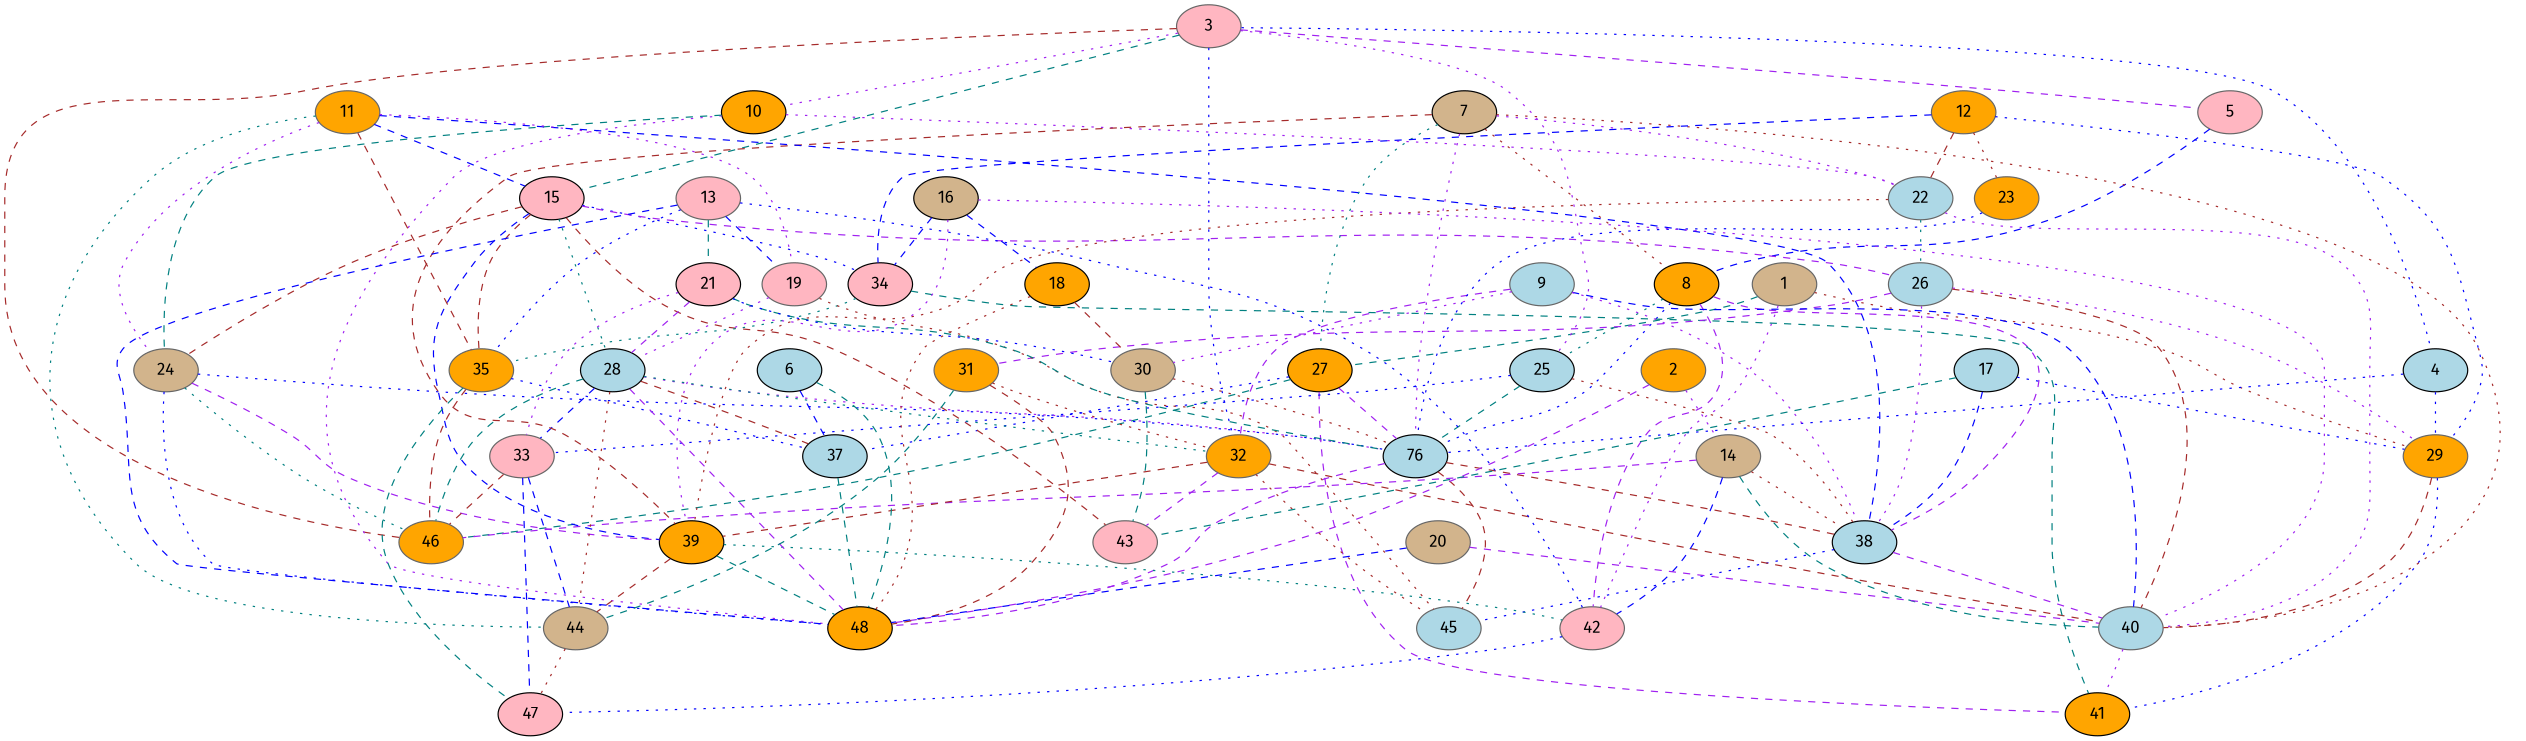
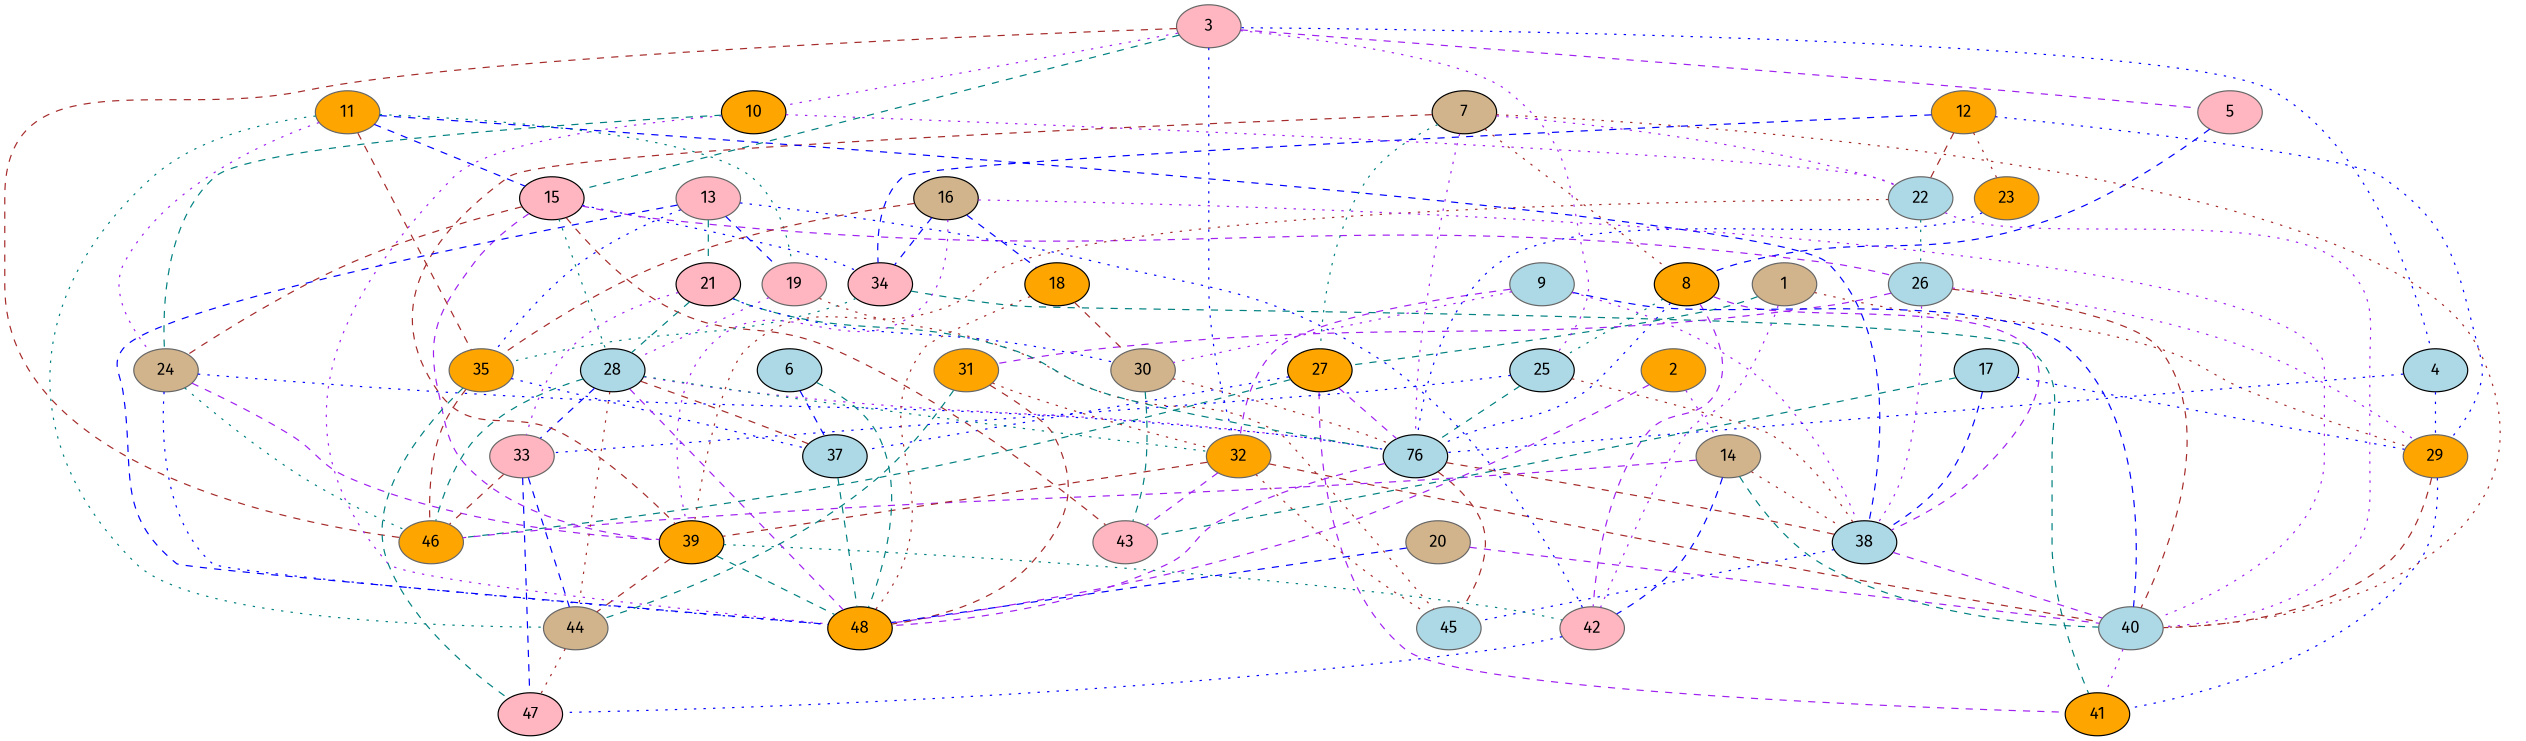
  graph {
    fontname="Fira Sans"
    node [color=gray40 fillcolor=orange fontname="Fira Sans" style=filled]
    edge [color=purple fontname="Fira Sans" style=dashed weight=1.0]
    1 [fillcolor=tan]
    27 [color=black]
    29
    42 [fillcolor=lightpink]
    46
    n6 [color=black fillcolor=lightblue label=76]
    37 [color=black fillcolor=lightblue]
    41 [color=black]
    40 [fillcolor=lightblue]
    47 [color=black fillcolor=lightpink]
    14 [fillcolor=tan]
    2
    48 [color=black]
    38 [color=black fillcolor=lightblue]
    3 [fillcolor=lightpink]
    4 [color=black fillcolor=lightblue]
    5 [fillcolor=lightpink]
    10 [color=black]
    15 [color=black fillcolor=lightpink]
    25 [color=black fillcolor=lightblue]
    32
    8 [color=black]
    22 [fillcolor=lightblue]
    24 [fillcolor=tan]
    39 [color=black]
    35
    34 [color=black fillcolor=lightpink]
    26 [fillcolor=lightblue]
    28 [color=black fillcolor=lightblue]
    43 [fillcolor=lightpink]
    33 [fillcolor=lightpink]
    45 [fillcolor=lightblue]
    6 [color=black fillcolor=lightblue]
    7 [color=black fillcolor=tan]
    44 [fillcolor=tan]
    9 [fillcolor=lightblue]
    30 [fillcolor=tan]
    11
    19 [fillcolor=lightpink]
    12
    23
    13 [fillcolor=lightpink]
    21 [color=black fillcolor=lightpink]
    31
    16 [color=black fillcolor=tan]
    18 [color=black]
    17 [color=black fillcolor=lightblue]
    20 [fillcolor=tan]
    1 -- 27 [color=teal]
    1 -- 29 [color=brown style=dotted]
    1 -- 42 [style=dotted]
    27 -- 46 [color=teal]
    27 -- n6
    27 -- 37 [color=blue style=dotted]
    27 -- 41
    29 -- 41 [color=blue style=dotted]
    29 -- 40 [color=brown]
    42 -- 47 [color=blue style=dotted]
    n6 -- 48
    n6 -- 38 [color=brown]
    n6 -- 45 [color=brown]
    37 -- 48 [color=teal]
    40 -- 41 [style=dotted]
    14 -- 42 [color=blue]
    14 -- 46
    14 -- 40 [color=teal weight=2.0]
    14 -- 38 [color=brown style=dotted]
    2 -- 14 [style=dotted]
    2 -- 48
    38 -- 40
    38 -- 45 [color=blue style=dotted]
    3 -- 46 [color=brown]
    3 -- 4 [color=blue style=dotted]
    3 -- 5
    3 -- 10 [style=dotted]
    3 -- 15 [color=teal]
    3 -- 25 [style=dotted]
    3 -- 32 [color=blue style=dotted]
    4 -- 29 [color=blue style=dotted]
    4 -- n6 [color=blue style=dotted]
    5 -- 8 [color=blue]
    10 -- 48 [style=dotted]
    10 -- 22 [style=dotted]
    10 -- 24 [color=teal]
    15 -- 24 [color=brown]
-   15 -- 39 [color=blue]
-   15 -- 35 [color=brown]
+   15 -- 39
+   16 -- 35 [color=brown]
    15 -- 34 [color=blue style=dotted]
    15 -- 26
    15 -- 28 [color=teal style=dotted]
    15 -- 43 [color=brown]
    25 -- n6 [color=teal]
    25 -- 38 [color=brown style=dotted weight=2.0]
    25 -- 33 [color=blue style=dotted]
    32 -- 40 [color=brown]
    32 -- 39 [color=brown]
    32 -- 43
    32 -- 45 [color=brown style=dotted]
    8 -- 42
    8 -- n6 [color=blue style=dotted]
    8 -- 38
    8 -- 25 [color=teal style=dotted]
    22 -- 40 [style=dotted]
    22 -- 39 [color=brown style=dotted]
    22 -- 26 [color=teal style=dotted]
    24 -- 46 [color=teal style=dotted]
    24 -- n6 [color=blue style=dotted]
    24 -- 48 [color=blue style=dotted]
    24 -- 39
    39 -- 42 [color=teal style=dotted]
    39 -- 48 [color=teal weight=2.0]
    39 -- 44 [color=brown]
    35 -- 46 [color=brown]
    35 -- 37 [color=blue style=dotted]
    35 -- 47 [color=teal]
    34 -- 41 [color=teal]
    34 -- 35 [color=teal style=dotted]
    26 -- 29 [style=dotted]
    26 -- 40 [color=brown]
    26 -- 38 [style=dotted]
    26 -- 31
    28 -- 46 [color=teal]
    28 -- n6 [style=dotted]
    28 -- 37 [color=brown]
    28 -- 48
    28 -- 32 [color=teal style=dotted]
    28 -- 33 [color=blue]
    28 -- 44 [color=brown style=dotted]
    33 -- 46 [color=brown]
    33 -- 47 [color=blue]
    33 -- 44 [color=blue]
    6 -- 37 [color=blue]
    6 -- 48 [color=teal]
    7 -- 27 [color=teal style=dotted]
    7 -- n6 [style=dotted]
    7 -- 40 [color=brown style=dotted]
    7 -- 8 [color=brown style=dotted]
    7 -- 22 [style=dotted]
    7 -- 39 [color=brown]
    44 -- 47 [color=brown style=dotted]
    9 -- 40 [color=blue]
    9 -- 38 [style=dotted]
    9 -- 32
    9 -- 30 [style=dotted]
    30 -- n6 [color=brown style=dotted]
    30 -- 43 [color=teal]
    11 -- 38 [color=blue]
    11 -- 15 [color=blue]
    11 -- 24 [style=dotted]
    11 -- 35 [color=brown]
    11 -- 44 [color=teal style=dotted]
-   11 -- 19 [style=dotted]
+   11 -- 19 [color=teal style=dotted]
    19 -- 28 [style=dotted]
    19 -- 45 [color=brown style=dotted]
    12 -- 29 [color=blue style=dotted]
    12 -- 22 [color=brown]
    12 -- 34 [color=blue]
    12 -- 23 [color=brown style=dotted]
    23 -- n6 [color=blue style=dotted]
    13 -- 42 [color=blue style=dotted]
    13 -- 48 [color=blue]
    13 -- 35 [color=blue style=dotted]
    13 -- 19 [color=blue]
    13 -- 21 [color=teal]
    21 -- n6 [color=teal]
-   21 -- 28
+   21 -- 28 [color=teal]
    21 -- 33 [style=dotted]
    21 -- 30 [color=blue style=dotted]
    31 -- 48 [color=brown]
    31 -- 32 [color=brown style=dotted]
    31 -- 44 [color=teal]
    16 -- 40 [style=dotted]
    16 -- 39 [style=dotted]
    16 -- 34 [color=blue]
    16 -- 18 [color=blue]
    18 -- 48 [color=brown style=dotted]
    18 -- 30 [color=brown]
    17 -- 29 [color=blue style=dotted]
    17 -- 38 [color=blue]
    17 -- 43 [color=teal]
    20 -- 40
    20 -- 48 [color=blue]
  }
